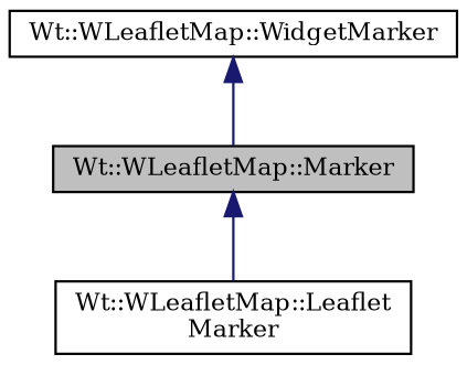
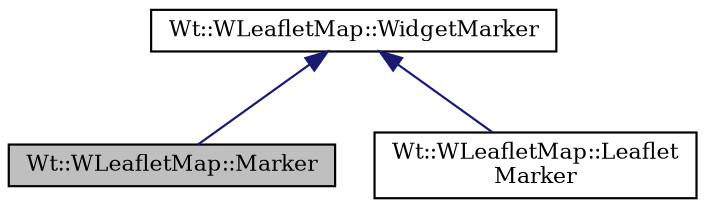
  digraph {
    fontname="DejaVu Serif"
    node [color=black fillcolor=white fontname="DejaVu Serif" fontsize=10 shape=record style=filled]
    edge [color=midnightblue dir=back fontname="DejaVu Serif" fontsize=10 labelfontname=Helvetica labelfontsize=10 style=solid]
    n1 [fillcolor=grey75 fontcolor=black height=0.2 label="Wt::WLeafletMap::Marker" width=0.4]
    n2 [height=0.2 label="Wt::WLeafletMap::Leaflet\lMarker" width=0.4]
    n3 [height=0.2 label="Wt::WLeafletMap::WidgetMarker" width=0.4]
-   n1 -> n2
+   n3 -> n2
    n3 -> n1
  }
